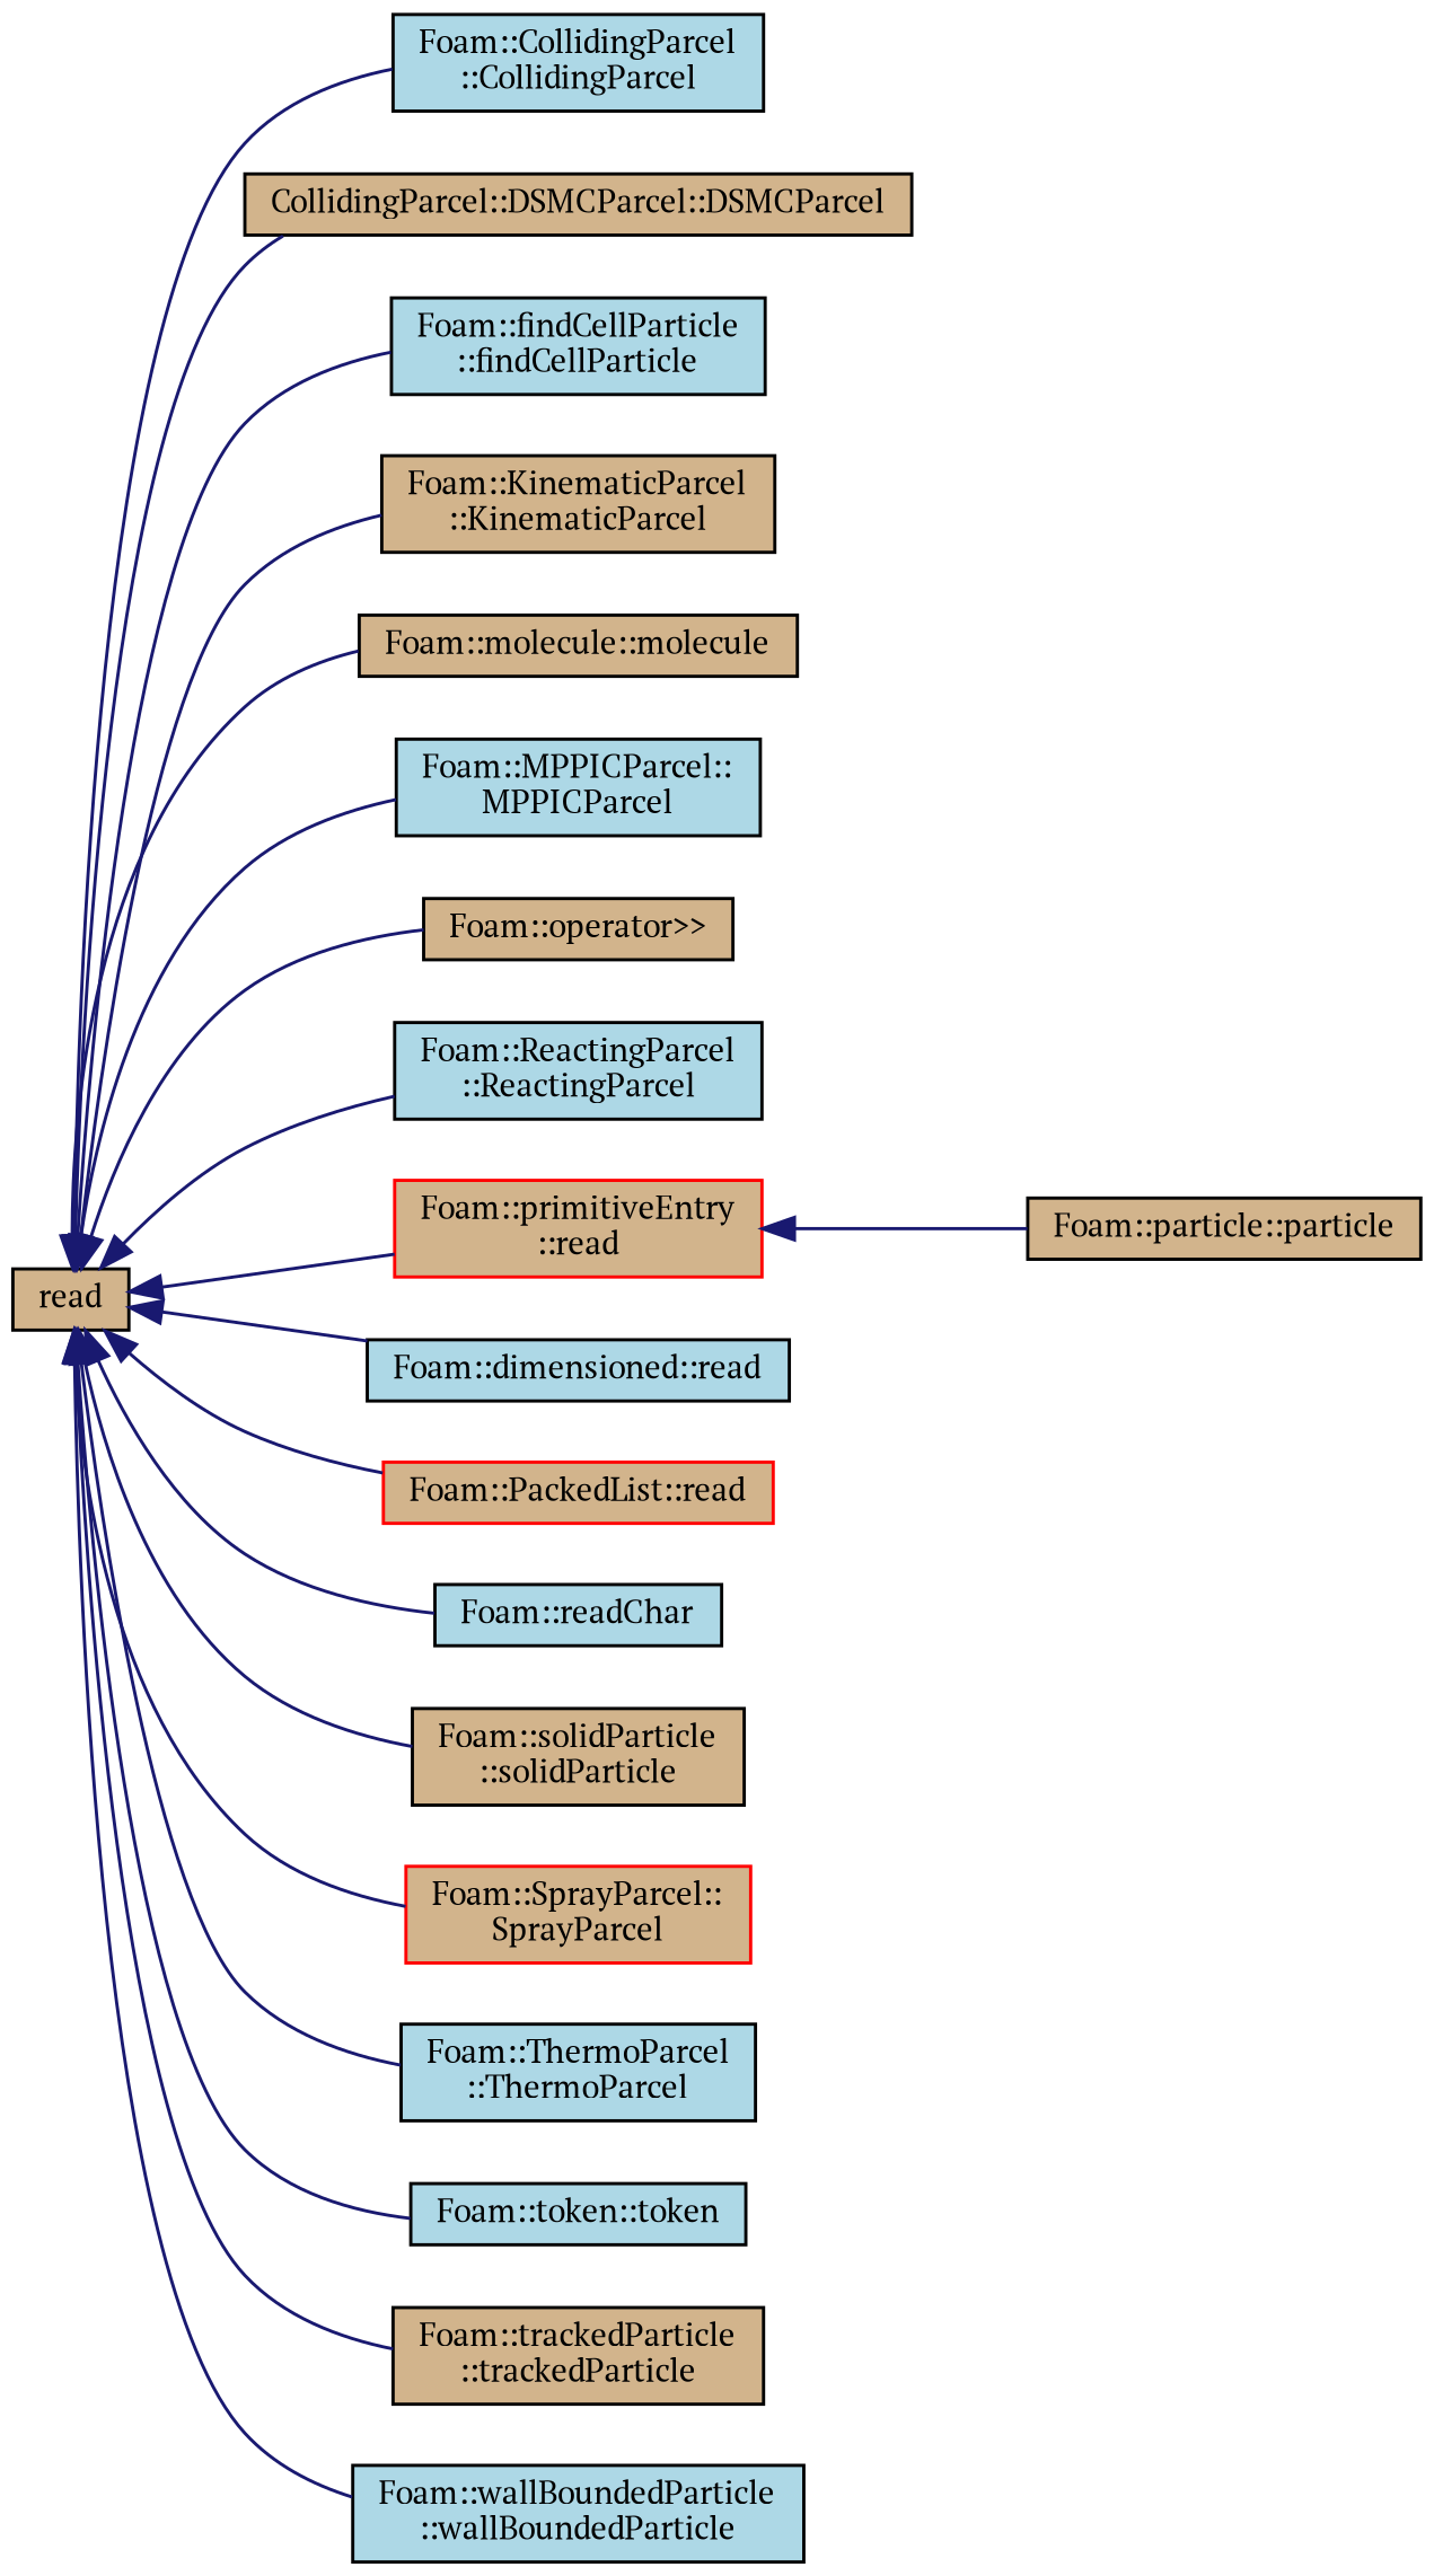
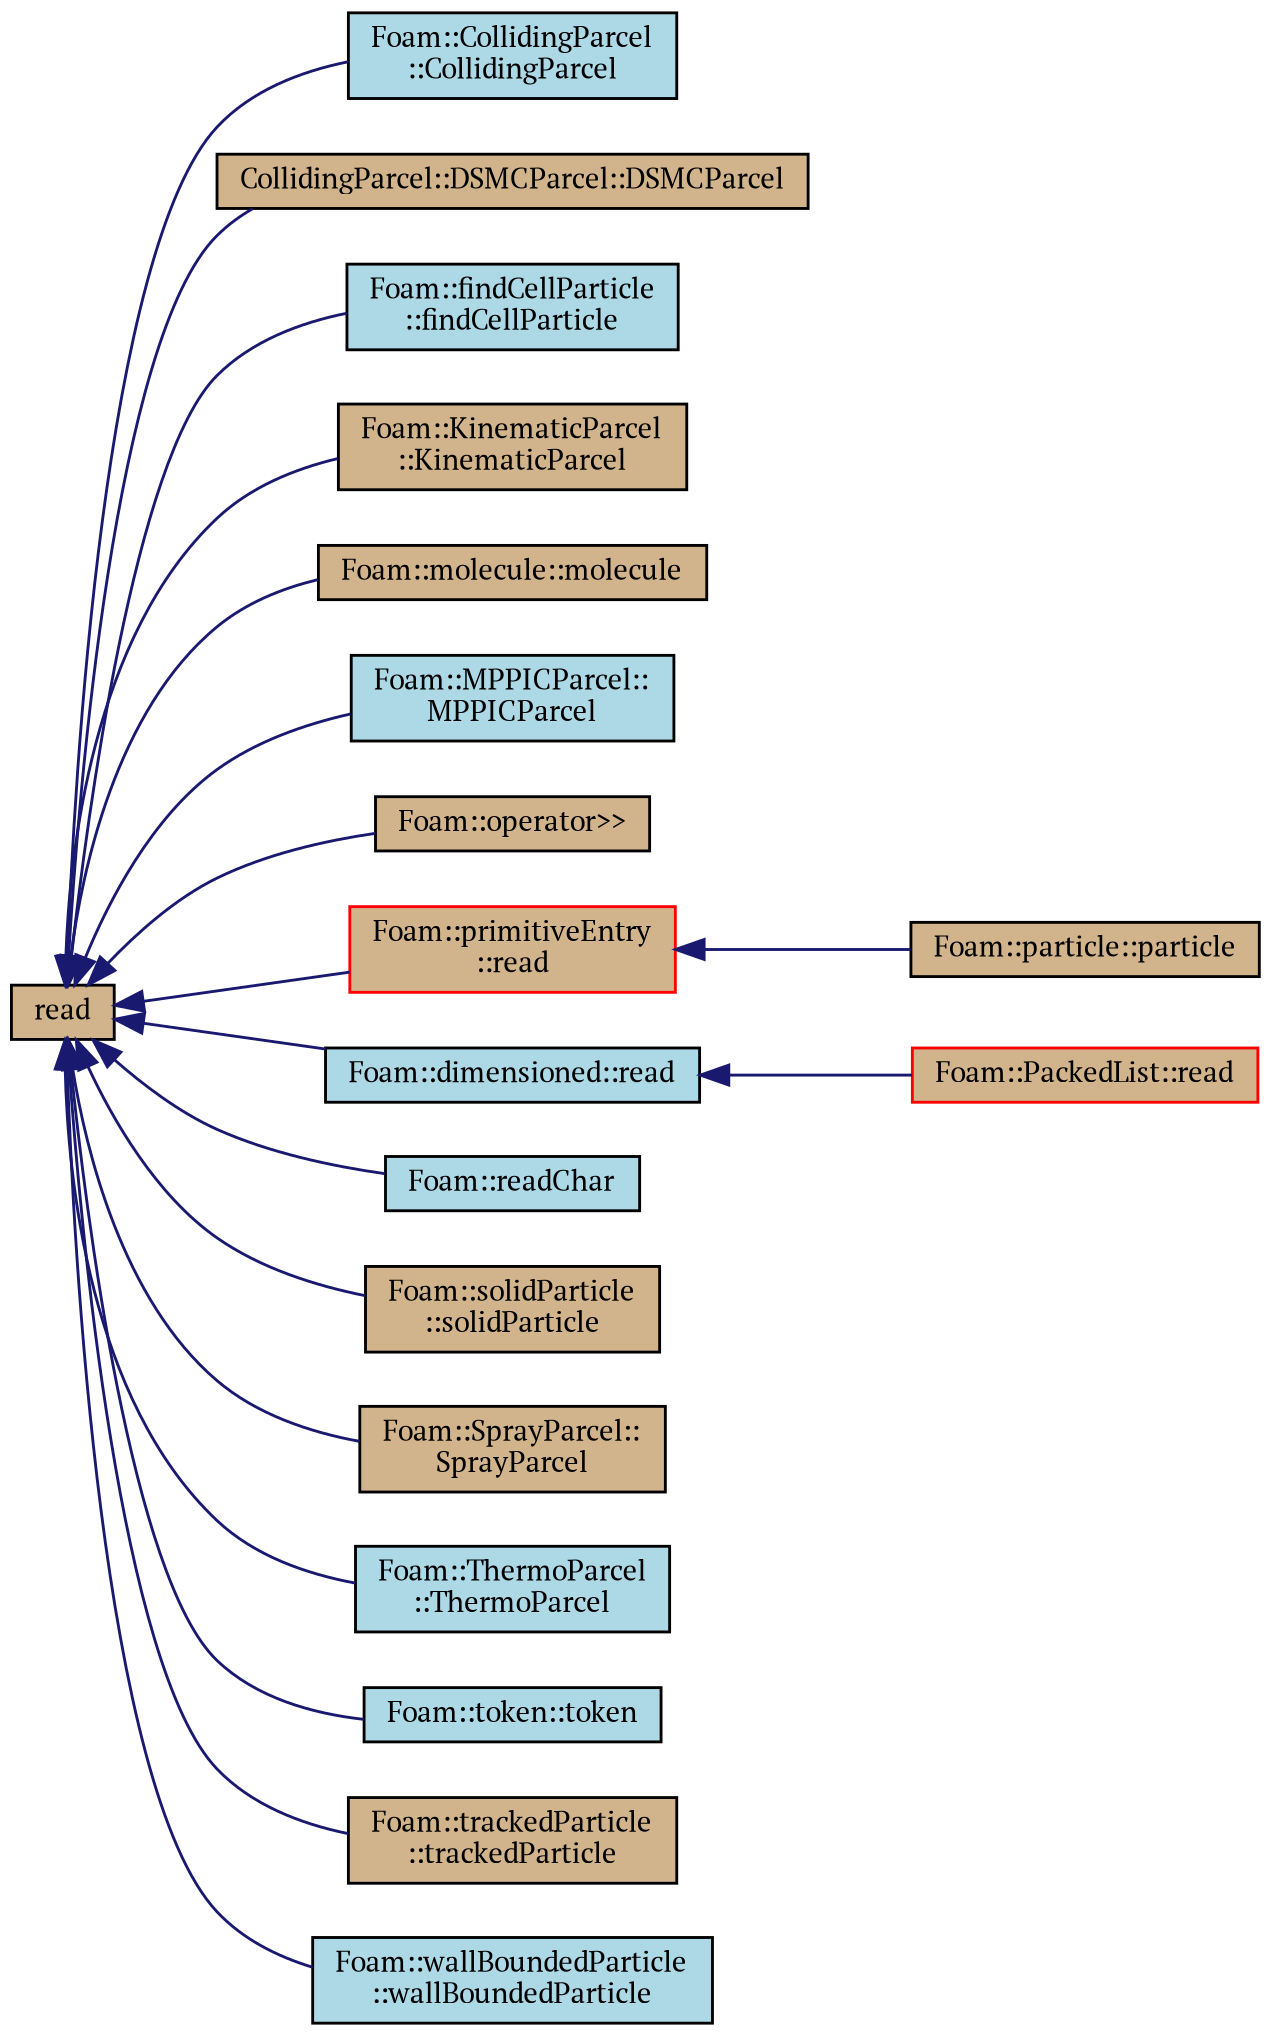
  digraph {
    fontname="PT Serif"
    rankdir=LR
    node [color=black fillcolor=tan fontname="PT Serif" fontsize=10 shape=record style=filled]
    edge [color=midnightblue dir=back fontname="PT Serif" fontsize=10 labelfontname=Helvetica labelfontsize=10 style=solid]
    n1 [fontcolor=black height=0.2 label=read width=0.4]
    n2 [fillcolor=lightblue height=0.2 label="Foam::CollidingParcel\l::CollidingParcel" width=0.4]
    n3 [height=0.2 label="CollidingParcel::DSMCParcel::DSMCParcel" width=0.4]
    n4 [fillcolor=lightblue height=0.2 label="Foam::findCellParticle\l::findCellParticle" width=0.4]
    n5 [height=0.2 label="Foam::KinematicParcel\l::KinematicParcel" width=0.4]
    n6 [height=0.2 label="Foam::molecule::molecule" width=0.4]
    n7 [fillcolor=lightblue height=0.2 label="Foam::MPPICParcel::\lMPPICParcel" width=0.4]
    n8 [height=0.2 label="Foam::operator\>\>" width=0.4]
-   n9 [fillcolor=lightblue height=0.2 label="Foam::ReactingParcel\l::ReactingParcel" width=0.4]
    n10 [color=red height=0.2 label="Foam::primitiveEntry\l::read" width=0.4]
    n11 [fillcolor=lightblue height=0.2 label="Foam::dimensioned::read" width=0.4]
    n12 [color=red height=0.2 label="Foam::PackedList::read" width=0.4]
    n13 [fillcolor=lightblue height=0.2 label="Foam::readChar" width=0.4]
    n14 [height=0.2 label="Foam::solidParticle\l::solidParticle" width=0.4]
-   n15 [color=red height=0.2 label="Foam::SprayParcel::\lSprayParcel" width=0.4]
+   n15 [height=0.2 label="Foam::SprayParcel::\lSprayParcel" width=0.4]
    n16 [fillcolor=lightblue height=0.2 label="Foam::ThermoParcel\l::ThermoParcel" width=0.4]
    n17 [fillcolor=lightblue height=0.2 label="Foam::token::token" width=0.4]
    n18 [height=0.2 label="Foam::trackedParticle\l::trackedParticle" width=0.4]
    n19 [fillcolor=lightblue height=0.2 label="Foam::wallBoundedParticle\l::wallBoundedParticle" width=0.4]
    n20 [height=0.2 label="Foam::particle::particle" width=0.4]
    n1 -> n2
    n1 -> n3
    n1 -> n4
    n1 -> n5
    n1 -> n6
    n1 -> n7
    n1 -> n8
-   n1 -> n9
    n1 -> n10
    n1 -> n11
-   n1 -> n12
+   n11 -> n12
    n1 -> n13
    n1 -> n14
    n1 -> n15
    n1 -> n16
    n1 -> n17
    n1 -> n18
    n1 -> n19
    n10 -> n20
  }
